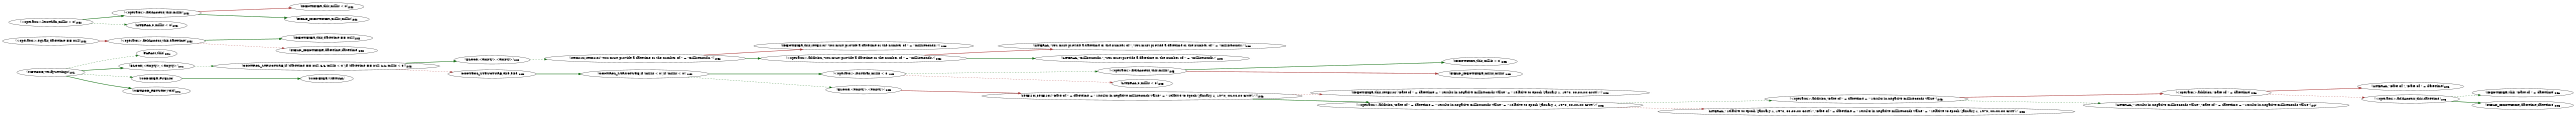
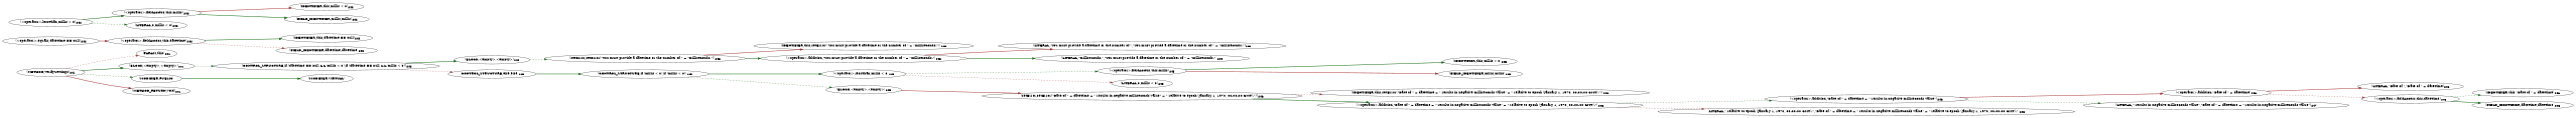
  digraph {
    rankdir=LR
    edge [color=darkgreen style=bold]
    n1 [label=<(METHOD,verifySettings)<SUB>241</SUB>>]
    n2 [label=<(PARAM,this)<SUB>241</SUB>>]
    n3 [label=<(BLOCK,&lt;empty&gt;,&lt;empty&gt;)<SUB>241</SUB>>]
    n4 [label=<(MODIFIER,PUBLIC)>]
    n5 [label=<(METHOD_RETURN,void)<SUB>241</SUB>>]
    n6 [label=<(CONTROL_STRUCTURE,if (dateTime == null &amp;&amp; millis &lt; 0),if (dateTime == null &amp;&amp; millis &lt; 0))<SUB>242</SUB>>]
    n7 [label=<(MODIFIER,VIRTUAL)>]
    n8 [label=<(BLOCK,&lt;empty&gt;,&lt;empty&gt;)<SUB>242</SUB>>]
    n9 [label=<(CONTROL_STRUCTURE,else,else)<SUB>245</SUB>>]
    n10 [label=<(setError,setError(&quot;You must provide a datetime or the number of &quot; + &quot;milliseconds.&quot;))<SUB>243</SUB>>]
    n11 [label=<(CONTROL_STRUCTURE,if (millis &lt; 0),if (millis &lt; 0))<SUB>245</SUB>>]
    n12 [label=<(&lt;operator&gt;.equals,dateTime == null)<SUB>242</SUB>>]
    n13 [label=<(&lt;operator&gt;.fieldAccess,this.dateTime)<SUB>242</SUB>>]
    n14 [label=<(&lt;operator&gt;.lessThan,millis &lt; 0)<SUB>242</SUB>>]
    n15 [label=<(&lt;operator&gt;.fieldAccess,this.millis)<SUB>242</SUB>>]
    n16 [label=<(LITERAL,0,millis &lt; 0)<SUB>242</SUB>>]
    n17 [label=<(IDENTIFIER,this,dateTime == null)<SUB>242</SUB>>]
    n18 [label=<(FIELD_IDENTIFIER,dateTime,dateTime)<SUB>242</SUB>>]
    n19 [label=<(IDENTIFIER,this,millis &lt; 0)<SUB>242</SUB>>]
    n20 [label=<(FIELD_IDENTIFIER,millis,millis)<SUB>242</SUB>>]
    n21 [label=<(IDENTIFIER,this,setError(&quot;You must provide a datetime or the number of &quot; + &quot;milliseconds.&quot;))<SUB>243</SUB>>]
    n22 [label=<(&lt;operator&gt;.addition,&quot;You must provide a datetime or the number of &quot; + &quot;milliseconds.&quot;)<SUB>243</SUB>>]
    n23 [label=<(LITERAL,&quot;You must provide a datetime or the number of &quot;,&quot;You must provide a datetime or the number of &quot; + &quot;milliseconds.&quot;)<SUB>243</SUB>>]
    n24 [label=<(LITERAL,&quot;milliseconds.&quot;,&quot;You must provide a datetime or the number of &quot; + &quot;milliseconds.&quot;)<SUB>244</SUB>>]
    n25 [label=<(&lt;operator&gt;.lessThan,millis &lt; 0)<SUB>245</SUB>>]
    n26 [label=<(BLOCK,&lt;empty&gt;,&lt;empty&gt;)<SUB>245</SUB>>]
    n27 [label=<(&lt;operator&gt;.fieldAccess,this.millis)<SUB>245</SUB>>]
    n28 [label=<(LITERAL,0,millis &lt; 0)<SUB>245</SUB>>]
    n29 [label=<(setError,setError(&quot;Date of &quot; + dateTime + &quot; results in negative milliseconds value&quot; + &quot; relative to epoch (January 1, 1970, 00:00:00 GMT).&quot;))<SUB>246</SUB>>]
    n30 [label=<(IDENTIFIER,this,millis &lt; 0)<SUB>245</SUB>>]
    n31 [label=<(FIELD_IDENTIFIER,millis,millis)<SUB>245</SUB>>]
    n32 [label=<(IDENTIFIER,this,setError(&quot;Date of &quot; + dateTime + &quot; results in negative milliseconds value&quot; + &quot; relative to epoch (January 1, 1970, 00:00:00 GMT).&quot;))<SUB>246</SUB>>]
    n33 [label=<(&lt;operator&gt;.addition,&quot;Date of &quot; + dateTime + &quot; results in negative milliseconds value&quot; + &quot; relative to epoch (January 1, 1970, 00:00:00 GMT).&quot;)<SUB>246</SUB>>]
    n34 [label=<(&lt;operator&gt;.addition,&quot;Date of &quot; + dateTime + &quot; results in negative milliseconds value&quot;)<SUB>246</SUB>>]
    n35 [label=<(LITERAL,&quot; relative to epoch (January 1, 1970, 00:00:00 GMT).&quot;,&quot;Date of &quot; + dateTime + &quot; results in negative milliseconds value&quot; + &quot; relative to epoch (January 1, 1970, 00:00:00 GMT).&quot;)<SUB>248</SUB>>]
    n36 [label=<(&lt;operator&gt;.addition,&quot;Date of &quot; + dateTime)<SUB>246</SUB>>]
    n37 [label=<(LITERAL,&quot; results in negative milliseconds value&quot;,&quot;Date of &quot; + dateTime + &quot; results in negative milliseconds value&quot;)<SUB>247</SUB>>]
    n38 [label=<(LITERAL,&quot;Date of &quot;,&quot;Date of &quot; + dateTime)<SUB>246</SUB>>]
    n39 [label=<(&lt;operator&gt;.fieldAccess,this.dateTime)<SUB>246</SUB>>]
    n40 [label=<(IDENTIFIER,this,&quot;Date of &quot; + dateTime)<SUB>246</SUB>>]
    n41 [label=<(FIELD_IDENTIFIER,dateTime,dateTime)<SUB>246</SUB>>]
-   n1 -> n2 [style=dashed]
+   n1 -> n2 [color=brown style=dashed]
    n1 -> n3
    n1 -> n4 [style=dashed]
-   n1 -> n5
+   n1 -> n5 [color=brown]
    n3 -> n6 [style=dashed]
    n4 -> n7
    n6 -> n8
    n6 -> n9 [color=brown style=dashed]
    n8 -> n10 [style=dashed]
    n9 -> n11
    n10 -> n21 [color=brown]
    n10 -> n22
    n11 -> n25
    n11 -> n26 [style=dashed]
    n12 -> n13 [color=brown]
    n13 -> n17
    n13 -> n18 [color=brown style=dashed]
    n14 -> n15
    n14 -> n16 [style=dashed]
    n15 -> n19 [color=brown]
    n15 -> n20
    n22 -> n23 [color=brown]
    n22 -> n24
    n25 -> n27 [style=dashed]
    n25 -> n28 [color=brown style=dashed]
    n26 -> n29 [color=brown]
    n27 -> n30
    n27 -> n31 [color=brown]
    n29 -> n32 [color=brown style=dashed]
    n29 -> n33
    n33 -> n34 [style=dashed]
    n33 -> n35 [color=brown style=dashed]
    n34 -> n36 [color=brown]
    n34 -> n37 [style=dashed]
    n36 -> n38 [color=brown]
    n36 -> n39 [color=brown style=dashed]
    n39 -> n40 [style=dashed]
    n39 -> n41
  }
